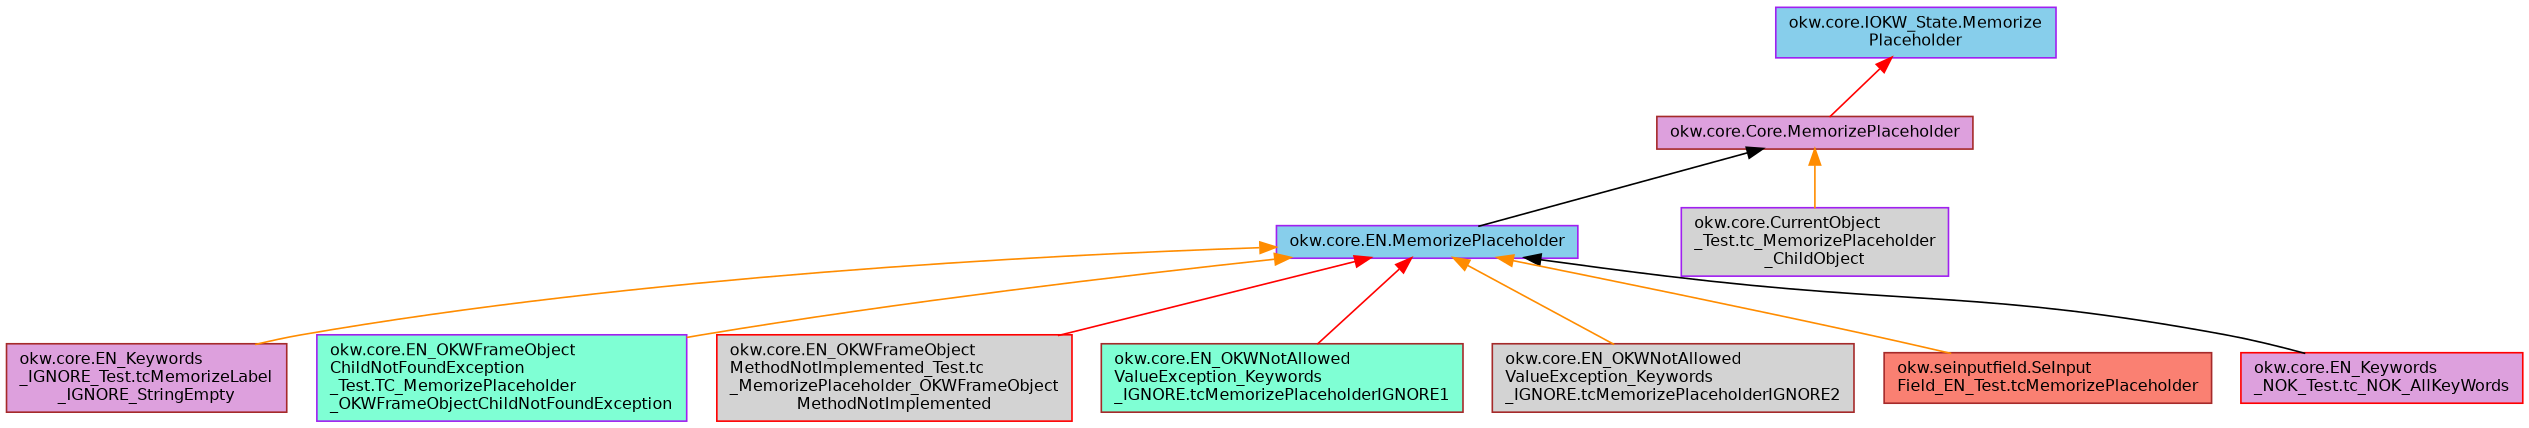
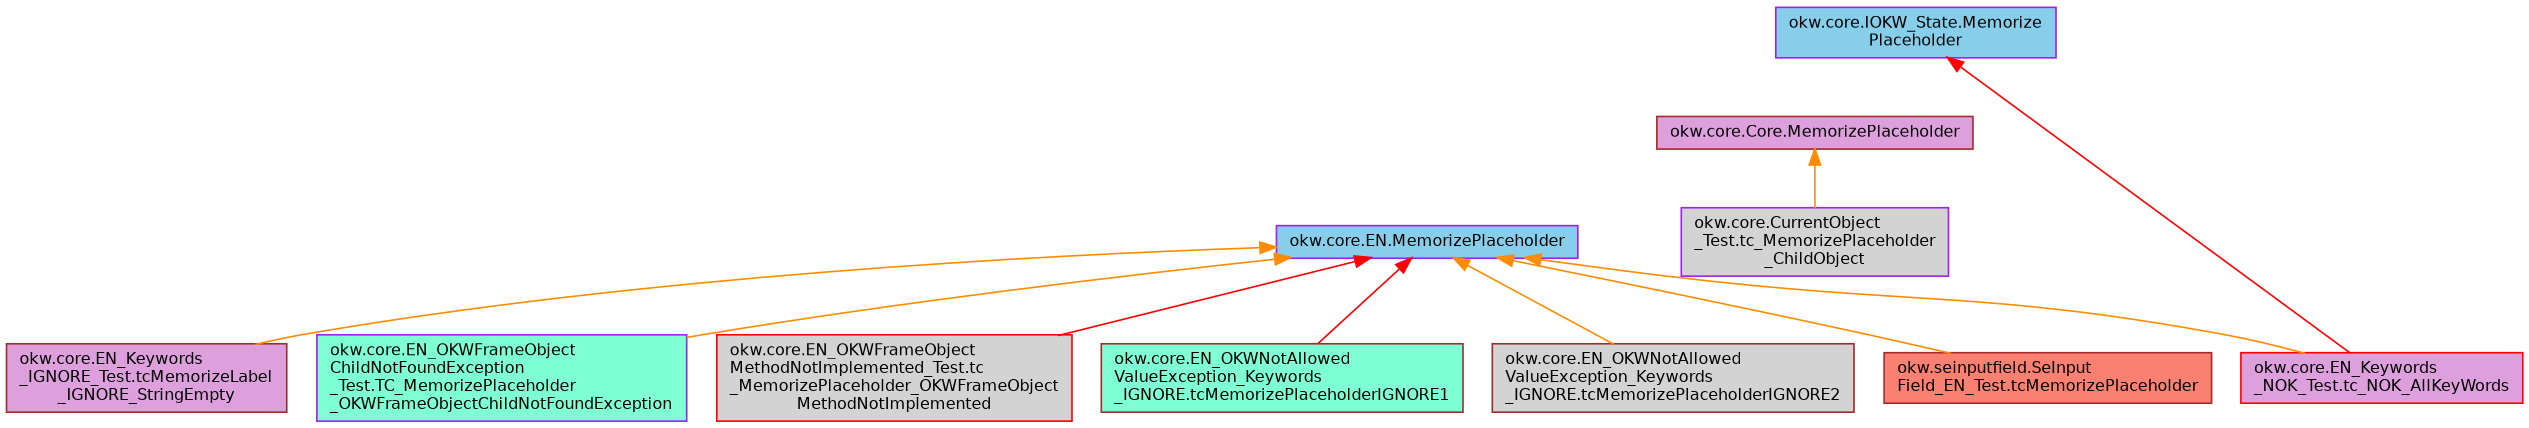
  digraph {
    rankdir=TB
    node [color=brown fillcolor=plum fontname=Helvetica fontsize=10 shape=record style=filled]
    edge [color=darkorange dir=back fontname=Helvetica fontsize=10 labelfontname=Helvetica labelfontsize=10 style=solid]
    n1 [color=purple fillcolor=skyblue fontcolor=black height=0.2 label="okw.core.IOKW_State.Memorize\lPlaceholder" width=0.4]
    n2 [height=0.2 label="okw.core.Core.MemorizePlaceholder" width=0.4]
    n3 [color=purple fillcolor=skyblue height=0.2 label="okw.core.EN.MemorizePlaceholder" width=0.4]
    n4 [color=purple fillcolor=lightgrey height=0.2 label="okw.core.CurrentObject\l_Test.tc_MemorizePlaceholder\l_ChildObject" width=0.4]
    n5 [height=0.2 label="okw.core.EN_Keywords\l_IGNORE_Test.tcMemorizeLabel\l_IGNORE_StringEmpty" width=0.4]
    n6 [color=red height=0.2 label="okw.core.EN_Keywords\l_NOK_Test.tc_NOK_AllKeyWords" width=0.4]
    n7 [color=purple fillcolor=aquamarine height=0.2 label="okw.core.EN_OKWFrameObject\lChildNotFoundException\l_Test.TC_MemorizePlaceholder\l_OKWFrameObjectChildNotFoundException" width=0.4]
    n8 [color=red fillcolor=lightgrey height=0.2 label="okw.core.EN_OKWFrameObject\lMethodNotImplemented_Test.tc\l_MemorizePlaceholder_OKWFrameObject\lMethodNotImplemented" width=0.4]
    n9 [fillcolor=aquamarine height=0.2 label="okw.core.EN_OKWNotAllowed\lValueException_Keywords\l_IGNORE.tcMemorizePlaceholderIGNORE1" width=0.4]
    n10 [fillcolor=lightgrey height=0.2 label="okw.core.EN_OKWNotAllowed\lValueException_Keywords\l_IGNORE.tcMemorizePlaceholderIGNORE2" width=0.4]
    n11 [fillcolor=salmon height=0.2 label="okw.seinputfield.SeInput\lField_EN_Test.tcMemorizePlaceholder" width=0.4]
-   n1 -> n2 [color=red]
-   n2 -> n3 [color=black]
+   n1 -> n6 [color=red]
    n2 -> n4
    n3 -> n5
-   n3 -> n6 [color=black]
+   n3 -> n6
    n3 -> n7
    n3 -> n8 [color=red]
    n3 -> n9 [color=red]
    n3 -> n10
    n3 -> n11
  }
